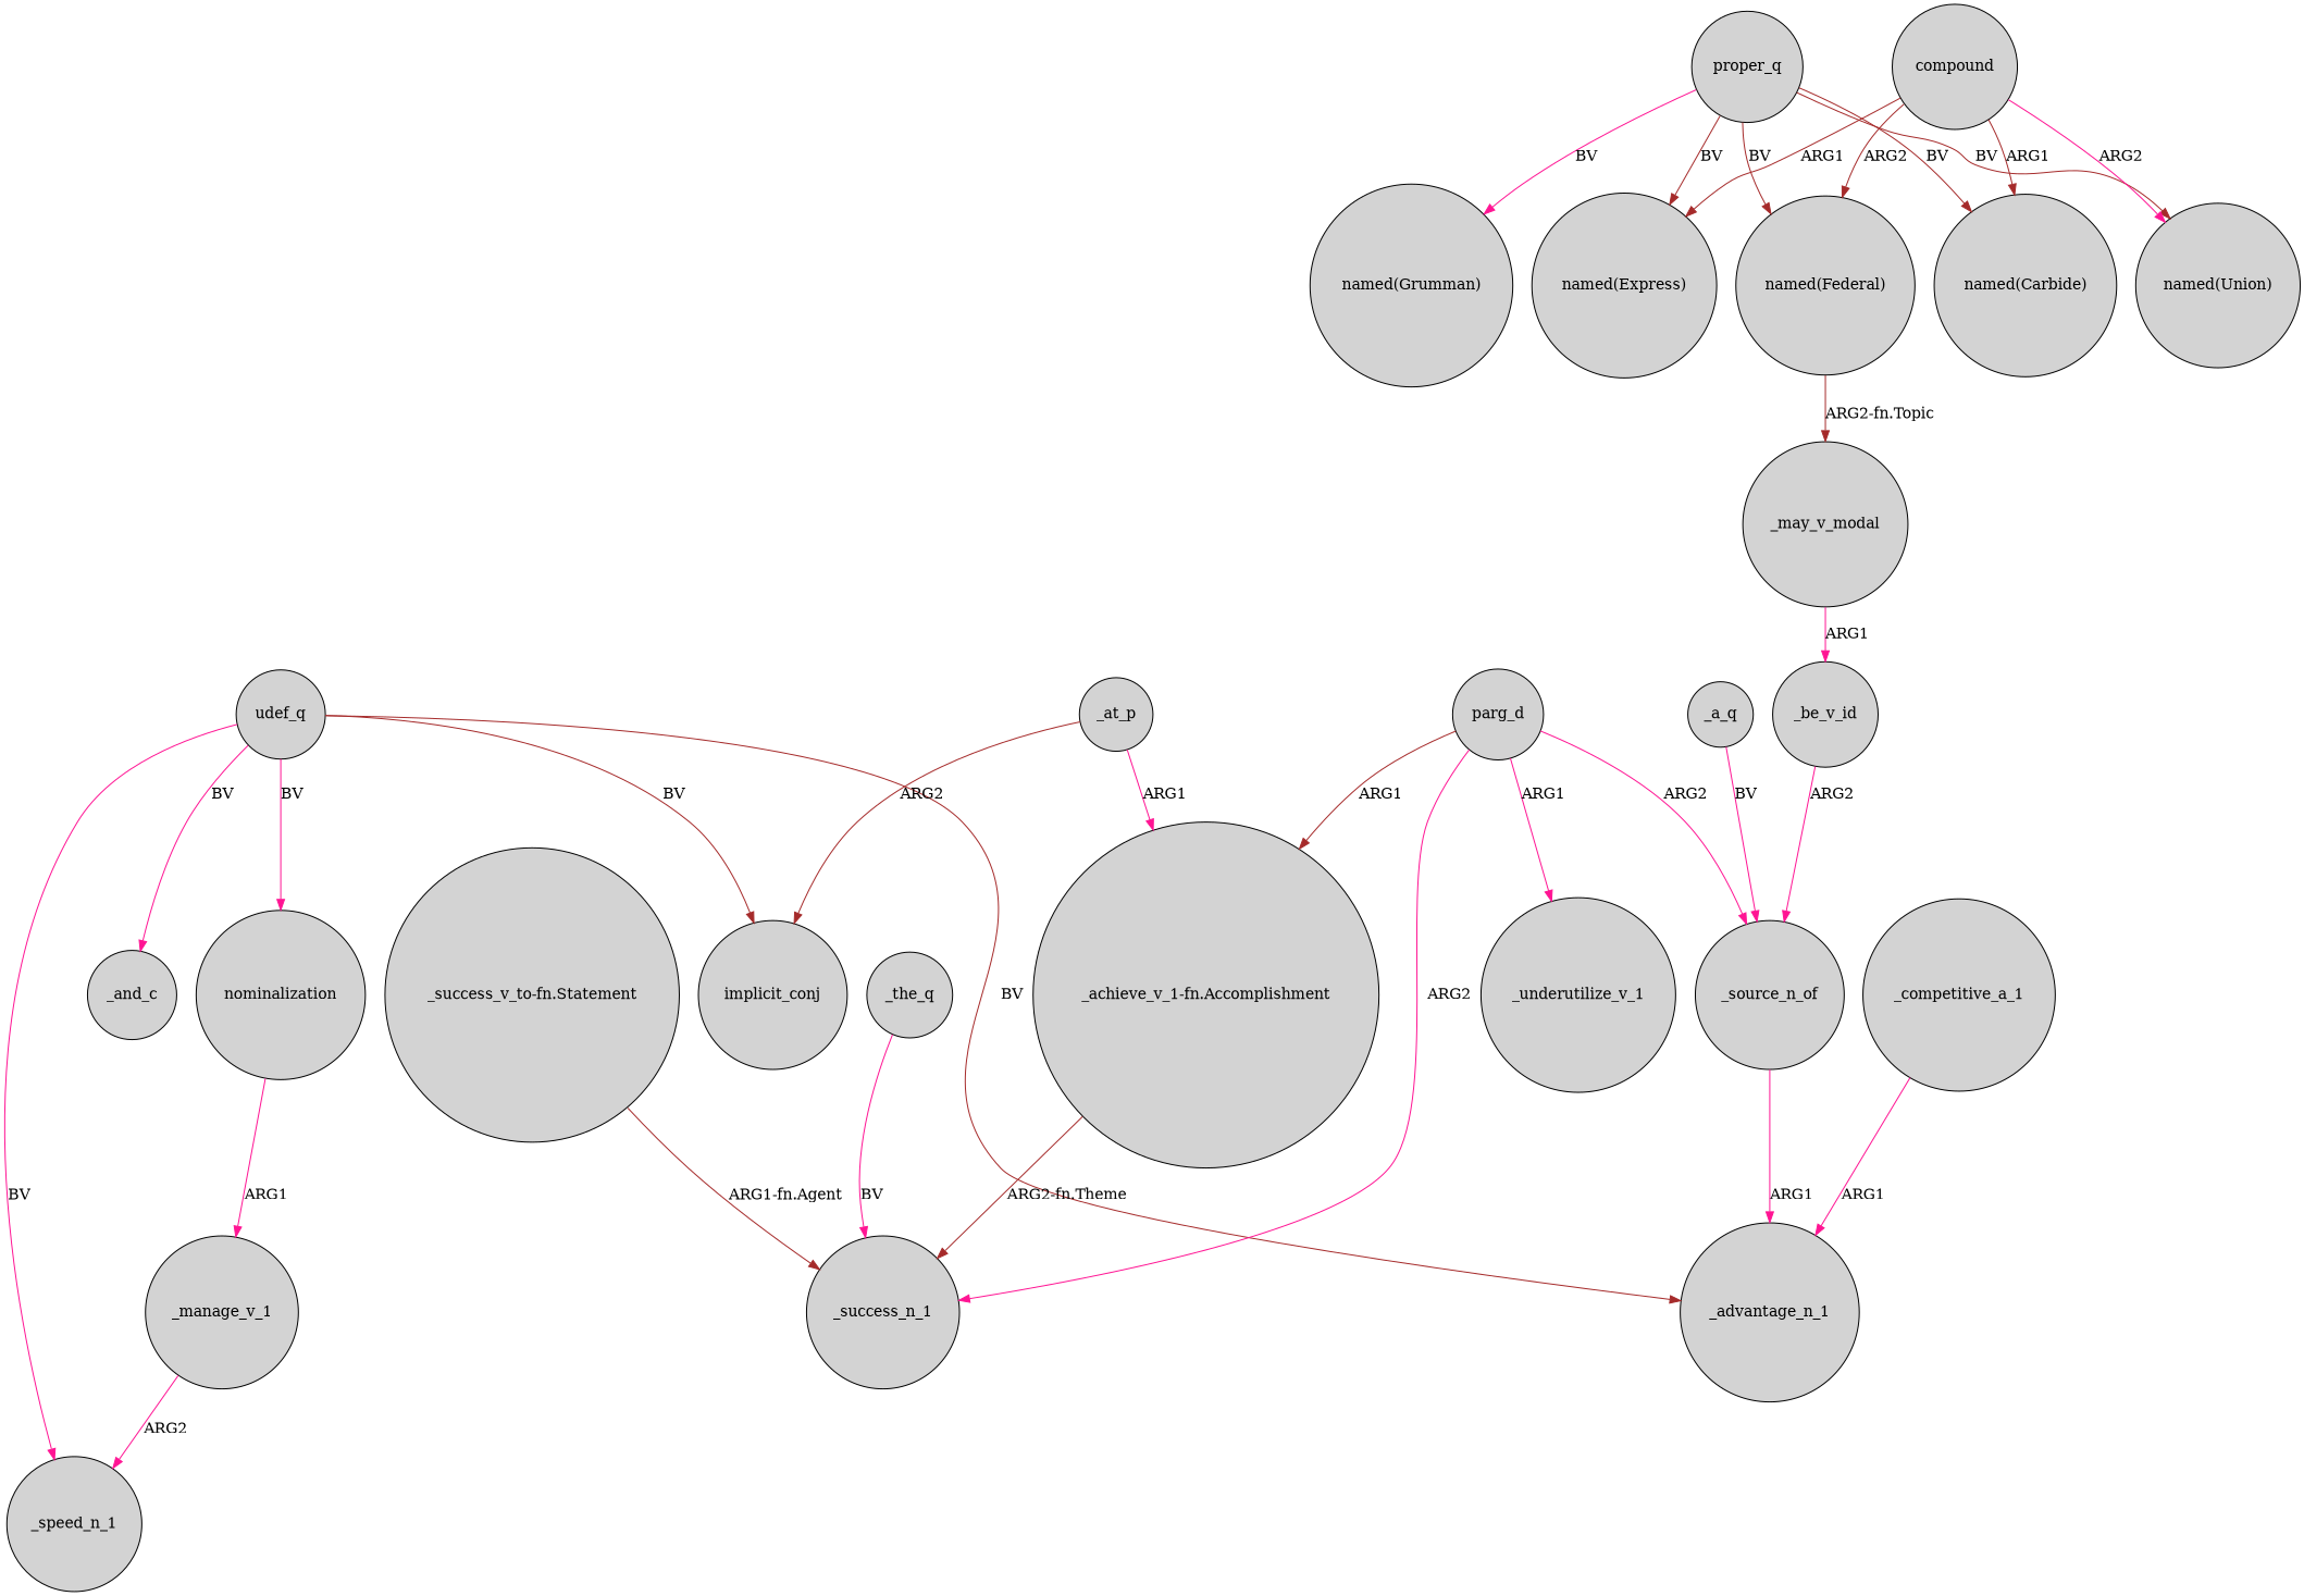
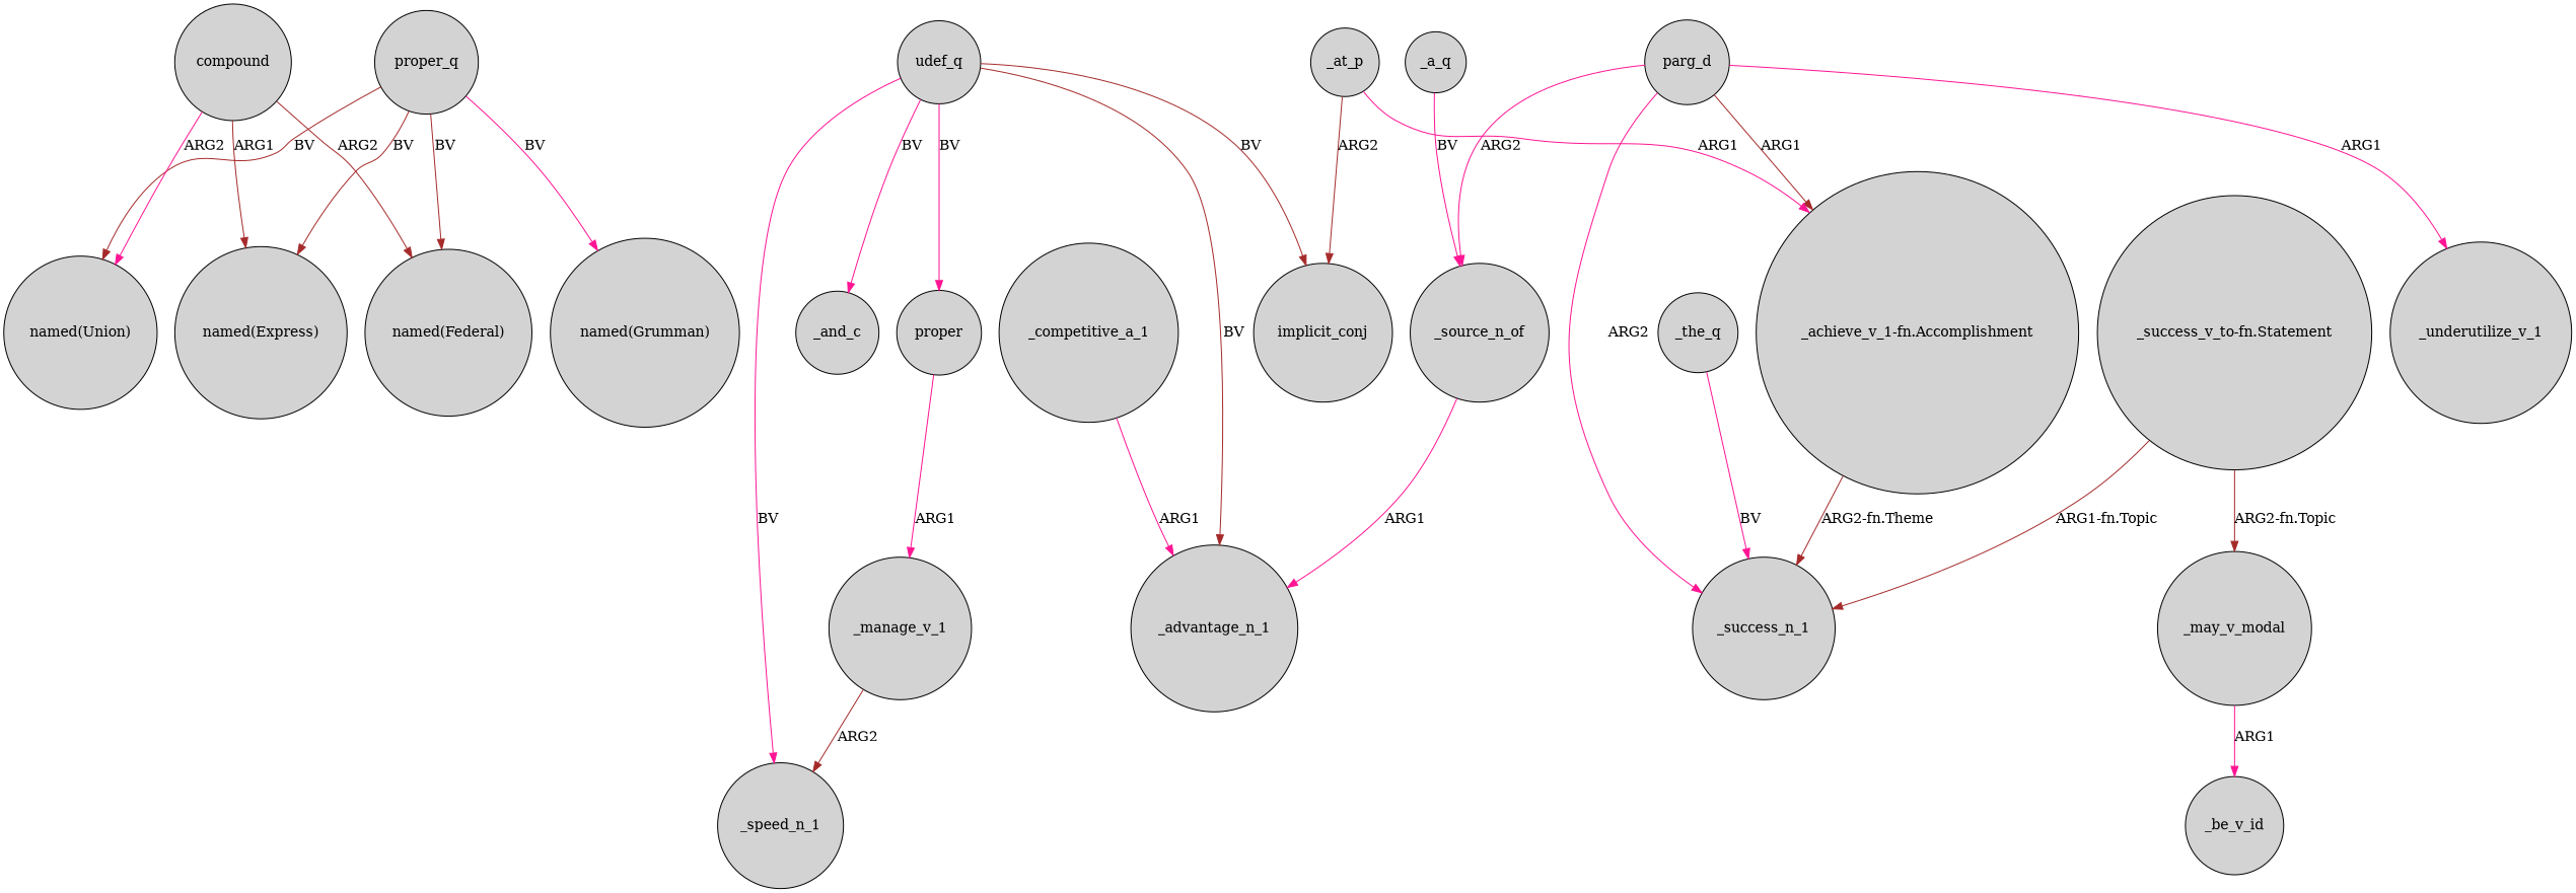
  digraph {
    node [shape=circle style=filled]
    edge [color=deeppink]
    proper_q
-   "named(Carbide)"
    "named(Union)"
    "named(Express)"
    "named(Grumman)"
    "named(Federal)"
    _manage_v_1
    _speed_n_1
    udef_q
-   nominalization
+   nominalization [label=proper]
    _advantage_n_1
    implicit_conj
    _and_c
    _the_q
    _success_n_1
    _source_n_of
    _be_v_id
    n18 [label="_success_v_to-fn.Statement"]
    _may_v_modal
    compound
    "_achieve_v_1-fn.Accomplishment"
    parg_d
    _underutilize_v_1
    _at_p
    _competitive_a_1
    _a_q
-   proper_q -> "named(Carbide)" [color=brown label=BV]
    proper_q -> "named(Union)" [color=brown label=BV]
    proper_q -> "named(Express)" [color=brown label=BV]
    proper_q -> "named(Grumman)" [label=BV]
    proper_q -> "named(Federal)" [color=brown label=BV]
-   _manage_v_1 -> _speed_n_1 [label=ARG2]
+   _manage_v_1 -> _speed_n_1 [color=brown label=ARG2]
    udef_q -> _speed_n_1 [label=BV]
    udef_q -> nominalization [label=BV]
    udef_q -> _advantage_n_1 [color=brown label=BV]
    udef_q -> implicit_conj [color=brown label=BV]
    udef_q -> _and_c [label=BV]
    nominalization -> _manage_v_1 [label=ARG1]
    _the_q -> _success_n_1 [label=BV]
    _source_n_of -> _advantage_n_1 [label=ARG1]
-   _be_v_id -> _source_n_of [label=ARG2]
-   n18 -> _success_n_1 [color=brown label="ARG1-fn.Agent"]
-   "named(Federal)" -> _may_v_modal [color=brown label="ARG2-fn.Topic"]
+   n18 -> _success_n_1 [color=brown label="ARG1-fn.Topic"]
+   n18 -> _may_v_modal [color=brown label="ARG2-fn.Topic"]
    _may_v_modal -> _be_v_id [label=ARG1]
-   compound -> "named(Carbide)" [color=brown label=ARG1]
    compound -> "named(Union)" [label=ARG2]
    compound -> "named(Express)" [color=brown label=ARG1]
    compound -> "named(Federal)" [color=brown label=ARG2]
    "_achieve_v_1-fn.Accomplishment" -> _success_n_1 [color=brown label="ARG2-fn.Theme"]
    parg_d -> _success_n_1 [label=ARG2]
    parg_d -> _source_n_of [label=ARG2]
    parg_d -> "_achieve_v_1-fn.Accomplishment" [color=brown label=ARG1]
    parg_d -> _underutilize_v_1 [label=ARG1]
    _at_p -> implicit_conj [color=brown label=ARG2]
    _at_p -> "_achieve_v_1-fn.Accomplishment" [label=ARG1]
    _competitive_a_1 -> _advantage_n_1 [label=ARG1]
    _a_q -> _source_n_of [label=BV]
  }
